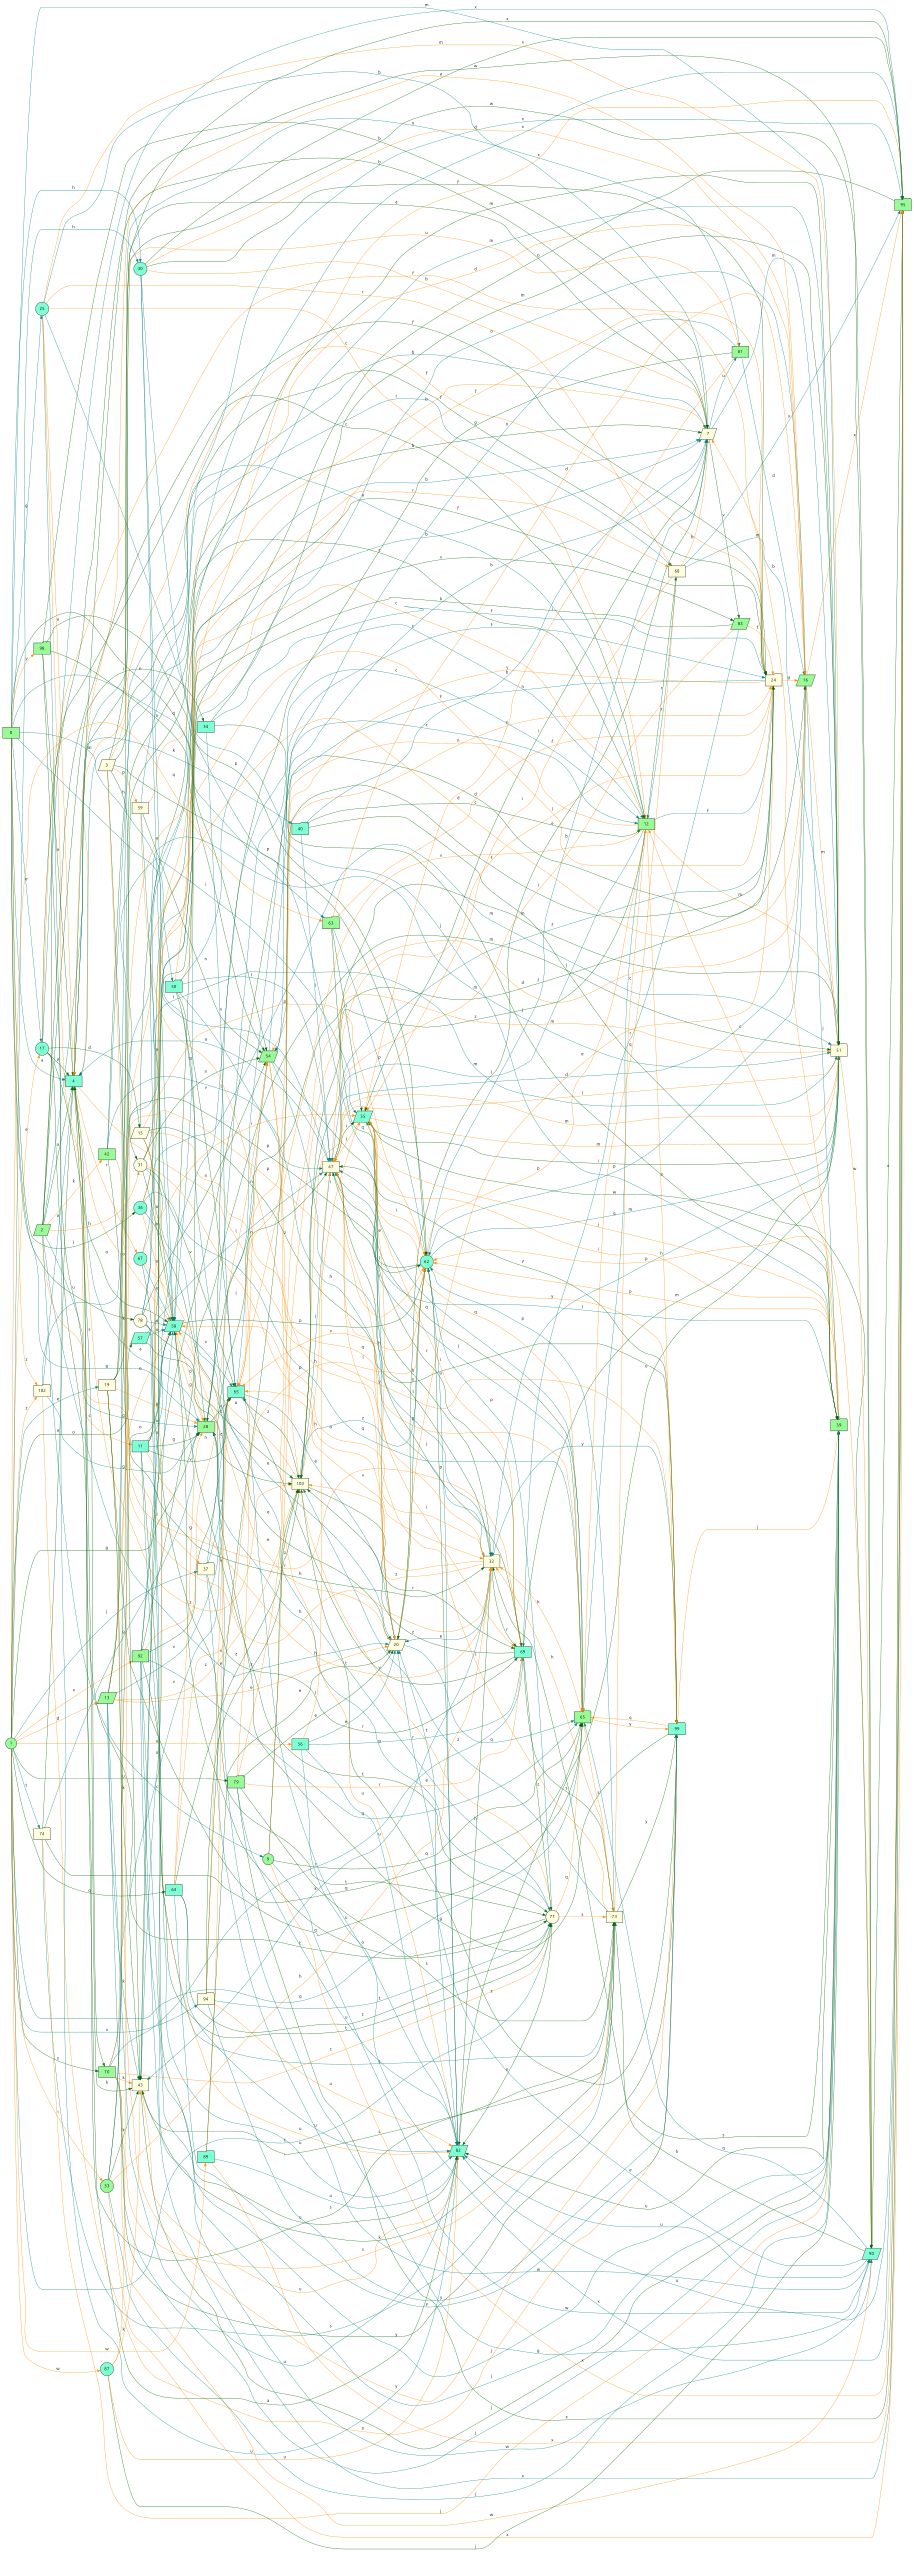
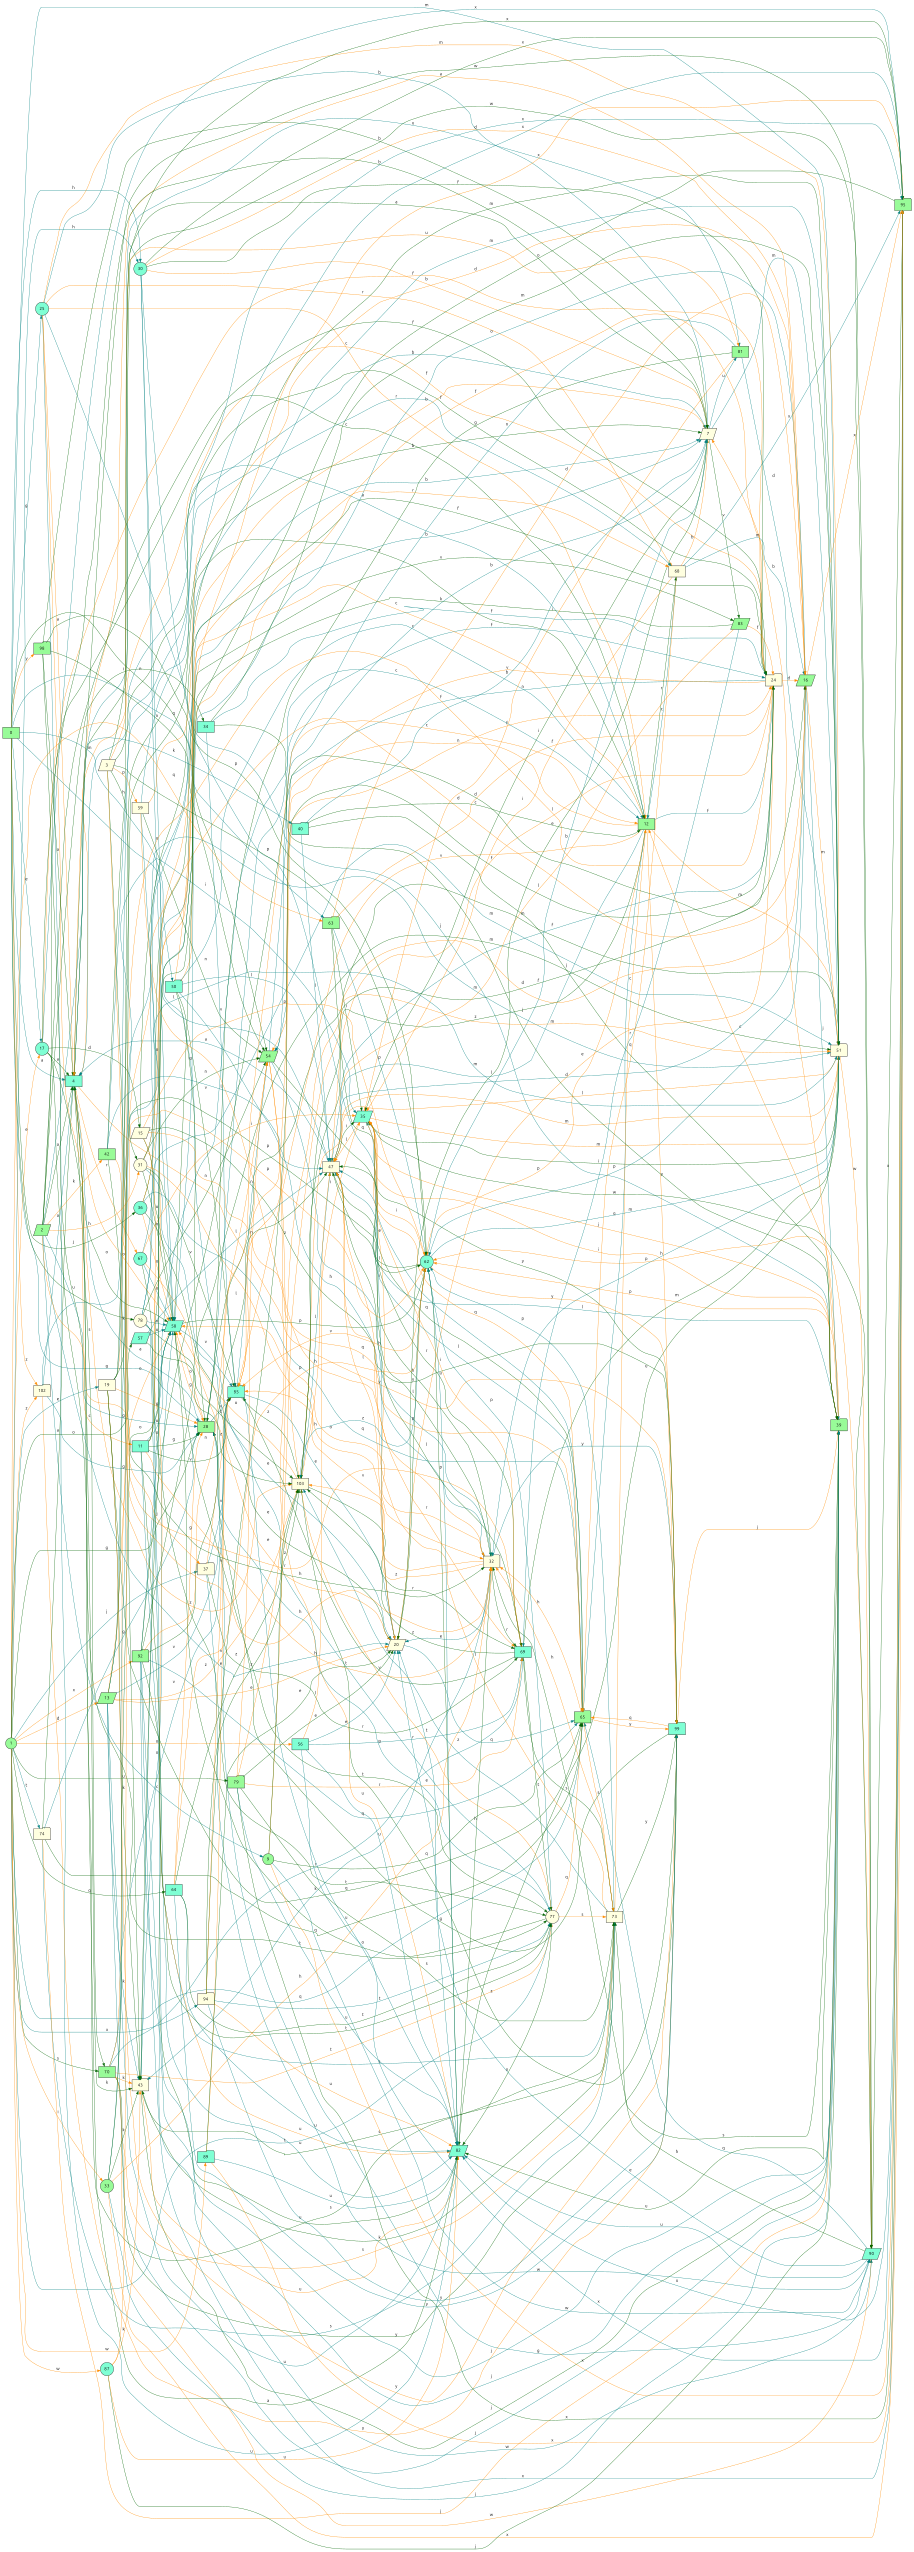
  strict digraph {
    fontname=Ubuntu
    rankdir=LR
    node [fillcolor=aquamarine fontname=Ubuntu shape=folder style=filled]
    edge [color=teal fontname=Ubuntu]
    0 [fillcolor=palegreen shape=box]
    4 [shape=box]
    17 [shape=circle]
    25 [shape=circle]
    28 [fillcolor=palegreen shape=box]
    30 [shape=circle]
    36 [shape=circle]
    47 [fillcolor=lightyellow shape=box]
    50
    51 [fillcolor=lightyellow]
    54 [fillcolor=palegreen shape=parallelogram]
    63 [fillcolor=palegreen]
    78 [fillcolor=lightyellow shape=circle]
    98 [fillcolor=palegreen]
    102 [fillcolor=lightyellow]
    70 [fillcolor=palegreen shape=box]
    24 [fillcolor=lightyellow]
    81 [fillcolor=palegreen shape=box]
    43 [fillcolor=lightyellow]
    58 [shape=parallelogram]
    67 [shape=circle]
    90 [shape=parallelogram]
    99
    103 [fillcolor=lightyellow shape=box]
    95 [fillcolor=palegreen]
    12 [fillcolor=palegreen shape=box]
    15 [fillcolor=lightyellow shape=parallelogram]
    73 [fillcolor=lightyellow shape=box]
    7 [fillcolor=lightyellow shape=parallelogram]
    39 [fillcolor=palegreen]
    68 [fillcolor=lightyellow shape=box]
    82 [shape=parallelogram]
    69 [shape=box]
    85
    65 [fillcolor=palegreen]
    77 [fillcolor=lightyellow shape=circle]
    16 [fillcolor=palegreen shape=parallelogram]
    20 [fillcolor=lightyellow shape=parallelogram]
    32 [fillcolor=lightyellow]
    35 [shape=parallelogram]
    62 [shape=circle]
    1 [fillcolor=palegreen shape=circle]
    13 [fillcolor=palegreen shape=parallelogram]
    19 [fillcolor=lightyellow shape=box]
    33 [fillcolor=palegreen shape=circle]
    37 [fillcolor=lightyellow]
    56 [shape=box]
    57 [shape=parallelogram]
    64 [shape=box]
    74 [fillcolor=lightyellow]
    79 [fillcolor=palegreen]
    87 [shape=circle]
    89
    92 [fillcolor=palegreen]
    94 [fillcolor=lightyellow]
    2 [fillcolor=palegreen shape=parallelogram]
    9 [fillcolor=palegreen shape=circle]
    11 [shape=box]
    31 [fillcolor=lightyellow shape=circle]
    34 [shape=box]
    40
    42 [fillcolor=palegreen shape=box]
    83 [fillcolor=palegreen shape=parallelogram]
    3 [fillcolor=lightyellow shape=parallelogram]
    59 [fillcolor=lightyellow shape=box]
    0 -> 4 [label=a]
    0 -> 17 [label=e]
    0 -> 25 [label=g]
    0 -> 28 [label=g]
    0 -> 30 [label=h]
    0 -> 36 [color=darkgreen label=j]
    0 -> 47 [label=l]
    0 -> 50 [label=m]
    0 -> 51 [label=m]
    0 -> 54 [color=darkgreen label=n]
    0 -> 63 [label=q]
    0 -> 78 [color=darkgreen label=u]
    0 -> 98 [color=darkorange label=y]
    0 -> 102 [color=darkorange label=z]
    4 -> 70 [color=darkgreen label=s]
    4 -> 24 [color=darkorange label=f]
    4 -> 81 [label=u]
    4 -> 43 [color=darkgreen label=k]
    4 -> 58 [color=darkorange label=o]
    4 -> 67 [color=darkorange label=r]
    4 -> 90 [color=darkgreen label=w]
    4 -> 99 [color=darkorange label=y]
    4 -> 103 [color=darkorange label=z]
    17 -> 4 [color=darkgreen label=a]
    17 -> 24 [color=darkorange label=f]
    17 -> 58 [color=darkgreen label=o]
    17 -> 95 [label=x]
    17 -> 12 [color=darkgreen label=c]
    17 -> 15 [color=darkgreen label=d]
    17 -> 73 [color=darkgreen label=s]
    25 -> 4 [color=darkorange label=a]
    25 -> 51 [color=darkorange label=m]
    25 -> 12 [color=darkorange label=c]
    25 -> 7 [label=b]
    25 -> 39 [label=j]
    25 -> 68 [color=darkorange label=r]
    25 -> 82 [label=u]
    25 -> 69 [color=darkorange label=r]
    28 -> 4 [label=a]
    28 -> 51 [color=darkgreen label=m]
    28 -> 24 [label=f]
    28 -> 58 [color=darkorange label=o]
-   28 -> 85 [color=darkgreen label=v]
+   28 -> 85 [label=v]
    30 -> 24 [color=darkgreen label=f]
    30 -> 58 [label=o]
    30 -> 95 [color=darkgreen label=x]
    30 -> 7 [color=darkorange label=b]
    30 -> 65 [label=q]
    30 -> 77 [label=t]
    30 -> 16 [color=darkorange label=d]
    36 -> 51 [color=darkgreen label=m]
    36 -> 58 [color=darkorange label=o]
    36 -> 12 [color=darkorange label=c]
    36 -> 65 [label=q]
    36 -> 20 [color=darkgreen label=e]
    47 -> 4 [label=a]
    47 -> 24 [label=f]
    47 -> 69 [color=darkorange label=r]
    47 -> 16 [label=d]
    47 -> 32 [color=darkgreen label=h]
    47 -> 35 [color=darkgreen label=i]
    50 -> 28 [color=darkgreen label=g]
    50 -> 47 [label=l]
    50 -> 24 [color=darkorange label=f]
    50 -> 95 [color=darkorange label=x]
    50 -> 12 [label=c]
    50 -> 85 [color=darkgreen label=v]
    50 -> 32 [label=h]
    51 -> 47 [color=darkorange label=l]
    51 -> 90 [color=darkorange label=w]
    51 -> 82 [color=darkgreen label=u]
    51 -> 32 [label=h]
    51 -> 35 [color=darkgreen label=i]
    54 -> 103 [color=darkorange label=z]
    54 -> 7 [label=b]
    54 -> 82 [color=darkorange label=u]
    54 -> 65 [color=darkgreen label=q]
    54 -> 32 [label=h]
    63 -> 24 [color=darkorange label=f]
    63 -> 69 [color=darkgreen label=r]
    63 -> 16 [color=darkorange label=d]
    63 -> 35 [color=darkgreen label=i]
    63 -> 62 [label=p]
    78 -> 51 [label=m]
    78 -> 54 [color=darkgreen label=n]
    78 -> 58 [label=o]
    78 -> 103 [color=darkgreen label=z]
    78 -> 73 [label=s]
    78 -> 7 [label=b]
    78 -> 82 [label=u]
    98 -> 4 [color=darkgreen label=a]
    98 -> 54 [color=darkgreen label=n]
    98 -> 7 [color=darkgreen label=b]
    98 -> 77 [color=darkgreen label=t]
    98 -> 62 [color=darkgreen label=p]
    102 -> 4 [label=a]
    102 -> 28 [label=g]
    102 -> 99 [color=darkorange label=y]
    102 -> 35 [label=i]
    70 -> 43 [color=darkorange label=k]
    70 -> 90 [color=darkorange label=w]
    70 -> 99 [color=darkgreen label=y]
    70 -> 73 [color=darkorange label=s]
    70 -> 69 [label=r]
    70 -> 85 [label=v]
    70 -> 77 [color=darkorange label=t]
    70 -> 16 [color=darkorange label=d]
    24 -> 47 [color=darkorange label=l]
    24 -> 54 [label=n]
    24 -> 85 [color=darkorange label=v]
    24 -> 16 [color=darkorange label=d]
    24 -> 20 [color=darkorange label=e]
    81 -> 28 [color=darkgreen label=g]
    81 -> 54 [label=n]
    81 -> 16 [label=d]
    81 -> 35 [color=darkorange label=i]
    43 -> 58 [label=o]
    43 -> 73 [color=darkgreen label=s]
    43 -> 7 [label=b]
    43 -> 39 [color=darkgreen label=j]
    43 -> 82 [color=darkorange label=u]
    58 -> 28 [color=darkorange label=g]
    58 -> 85 [label=v]
    58 -> 77 [color=darkgreen label=t]
    58 -> 62 [color=darkgreen label=p]
    67 -> 58 [label=o]
    67 -> 95 [label=x]
    67 -> 77 [color=darkgreen label=t]
    67 -> 20 [color=darkorange label=e]
    67 -> 35 [color=darkorange label=i]
    90 -> 28 [label=g]
    90 -> 95 [color=darkgreen label=x]
    90 -> 82 [label=u]
    90 -> 65 [label=q]
    90 -> 20 [label=e]
    90 -> 32 [color=darkgreen label=h]
    90 -> 62 [color=darkorange label=p]
    99 -> 28 [color=darkgreen label=g]
    99 -> 103 [color=darkgreen label=z]
    99 -> 39 [color=darkorange label=j]
    99 -> 65 [color=darkorange label=q]
    103 -> 47 [label=l]
    103 -> 51 [color=darkorange label=m]
    103 -> 24 [color=darkgreen label=f]
    103 -> 58 [color=darkorange label=o]
    103 -> 69 [color=darkgreen label=r]
    103 -> 77 [color=darkorange label=t]
    103 -> 35 [color=darkorange label=i]
    95 -> 58 [color=darkgreen label=o]
    95 -> 82 [label=u]
    12 -> 4 [label=a]
    12 -> 47 [label=l]
    12 -> 51 [color=darkorange label=m]
    12 -> 54 [color=darkorange label=n]
    12 -> 24 [label=f]
    12 -> 99 [color=darkorange label=y]
    12 -> 103 [color=darkgreen label=z]
    12 -> 68 [color=darkgreen label=r]
    12 -> 85 [color=darkorange label=v]
    12 -> 65 [label=q]
    12 -> 62 [color=darkorange label=p]
    15 -> 24 [color=darkgreen label=f]
    15 -> 58 [color=darkgreen label=o]
    15 -> 99 [color=darkgreen label=y]
    15 -> 82 [color=darkorange label=u]
    15 -> 65 [color=darkorange label=q]
    15 -> 62 [color=darkorange label=p]
    73 -> 47 [color=darkorange label=l]
    73 -> 43 [color=darkgreen label=k]
    73 -> 99 [color=darkgreen label=y]
    73 -> 103 [label=z]
    73 -> 12 [color=darkorange label=c]
    73 -> 32 [color=darkorange label=h]
    73 -> 62 [label=p]
    7 -> 4 [color=darkgreen label=a]
    7 -> 51 [label=m]
    7 -> 81 [label=u]
    7 -> 20 [color=darkgreen label=e]
    7 -> 35 [color=darkgreen label=i]
    7 -> 83 [color=darkgreen label=v]
    39 -> 47 [label=l]
    39 -> 12 [color=darkorange label=c]
    39 -> 73 [color=darkgreen label=s]
    39 -> 7 [color=darkorange label=b]
    39 -> 82 [color=darkgreen label=u]
    39 -> 35 [color=darkorange label=i]
    39 -> 62 [color=darkorange label=p]
    68 -> 51 [label=m]
    68 -> 95 [label=x]
    68 -> 12 [label=c]
    68 -> 7 [color=darkorange label=b]
    68 -> 65 [color=darkorange label=q]
    68 -> 35 [color=darkorange label=i]
    82 -> 4 [color=darkgreen label=a]
    82 -> 20 [label=e]
    82 -> 32 [color=darkgreen label=h]
    82 -> 62 [color=darkgreen label=p]
    69 -> 47 [color=darkgreen label=l]
    69 -> 51 [color=darkgreen label=m]
    69 -> 103 [color=darkgreen label=z]
    69 -> 73 [color=darkgreen label=s]
    69 -> 85 [color=darkgreen label=v]
    69 -> 77 [color=darkgreen label=t]
    69 -> 35 [color=darkorange label=i]
    85 -> 54 [label=n]
    85 -> 24 [color=darkorange label=f]
    85 -> 103 [color=darkgreen label=z]
    85 -> 82 [label=u]
    85 -> 20 [label=e]
    65 -> 47 [label=l]
    65 -> 99 [color=darkorange label=y]
    65 -> 73 [color=darkorange label=s]
    65 -> 32 [color=darkorange label=h]
    77 -> 28 [label=g]
    77 -> 58 [color=darkgreen label=o]
    77 -> 73 [color=darkorange label=s]
    77 -> 82 [color=darkgreen label=u]
    77 -> 65 [color=darkorange label=q]
    77 -> 62 [label=p]
    16 -> 4 [color=darkorange label=a]
    16 -> 51 [color=darkorange label=m]
    16 -> 58 [label=o]
    16 -> 95 [color=darkorange label=x]
    16 -> 39 [label=j]
    16 -> 62 [label=p]
    20 -> 47 [color=darkorange label=l]
    20 -> 65 [label=q]
    20 -> 35 [label=i]
    20 -> 62 [color=darkgreen label=p]
    32 -> 47 [color=darkgreen label=l]
    32 -> 43 [label=k]
    32 -> 58 [color=darkorange label=o]
    32 -> 99 [label=y]
    32 -> 103 [color=darkorange label=z]
    32 -> 69 [color=darkgreen label=r]
    32 -> 85 [color=darkorange label=v]
    32 -> 20 [label=e]
    35 -> 47 [color=darkorange label=l]
    35 -> 51 [color=darkorange label=m]
    35 -> 90 [color=darkgreen label=w]
    35 -> 99 [color=darkgreen label=y]
    35 -> 39 [color=darkorange label=j]
    35 -> 65 [color=darkorange label=q]
    35 -> 20 [color=darkorange label=e]
    62 -> 47 [color=darkgreen label=l]
    62 -> 51 [label=m]
    62 -> 99 [color=darkorange label=y]
    62 -> 103 [label=z]
    62 -> 7 [label=b]
    62 -> 82 [label=u]
    62 -> 85 [color=darkorange label=v]
    62 -> 35 [color=darkorange label=i]
    1 -> 17 [color=darkorange label=e]
    1 -> 28 [color=darkgreen label=g]
    1 -> 30 [label=h]
    1 -> 63 [color=darkorange label=q]
    1 -> 102 [color=darkorange label=z]
    1 -> 70 [color=darkgreen label=s]
    1 -> 65 [label=q]
    1 -> 77 [label=t]
    1 -> 13 [color=darkorange label=d]
    1 -> 19 [label=e]
    1 -> 33 [color=darkorange label=i]
    1 -> 37 [label=j]
    1 -> 56 [color=darkorange label=o]
    1 -> 57 [color=darkgreen label=o]
    1 -> 64 [color=darkgreen label=q]
    1 -> 74 [label=t]
    1 -> 79 [color=darkgreen label=u]
    1 -> 87 [color=darkorange label=w]
    1 -> 89 [color=darkorange label=w]
    1 -> 92 [color=darkorange label=x]
    1 -> 94 [label=x]
    13 -> 51 [label=m]
    13 -> 43 [label=k]
    13 -> 58 [color=darkorange label=o]
    13 -> 103 [color=darkorange label=z]
    13 -> 12 [color=darkgreen label=c]
    13 -> 39 [label=j]
    13 -> 82 [label=u]
    13 -> 85 [label=v]
    13 -> 20 [color=darkorange label=e]
    19 -> 28 [color=darkorange label=g]
    19 -> 24 [color=darkorange label=f]
    19 -> 43 [color=darkgreen label=k]
    19 -> 99 [color=darkorange label=y]
    19 -> 7 [color=darkgreen label=b]
    19 -> 68 [label=r]
    19 -> 65 [color=darkgreen label=q]
    19 -> 62 [color=darkgreen label=p]
    33 -> 51 [label=m]
    33 -> 43 [color=darkgreen label=k]
    33 -> 58 [color=darkgreen label=o]
    33 -> 95 [color=darkorange label=x]
    33 -> 39 [label=j]
    33 -> 32 [color=darkorange label=h]
    37 -> 90 [label=w]
-   37 -> 12 [label=c]
+   37 -> 12 [color=darkorange label=c]
    37 -> 69 [color=darkgreen label=r]
    37 -> 85 [label=v]
    56 -> 47 [color=darkorange label=l]
    56 -> 95 [label=x]
    56 -> 82 [label=u]
    56 -> 69 [label=r]
    56 -> 20 [label=e]
    57 -> 47 [label=l]
    57 -> 58 [label=o]
    57 -> 103 [color=darkgreen label=z]
    64 -> 28 [color=darkorange label=g]
    64 -> 99 [label=y]
    64 -> 103 [color=darkgreen label=z]
    64 -> 82 [label=u]
    64 -> 77 [color=darkgreen label=t]
    64 -> 62 [color=darkorange label=p]
    74 -> 4 [color=darkgreen label=a]
    74 -> 28 [label=g]
    74 -> 73 [label=s]
    74 -> 39 [color=darkorange label=j]
    74 -> 65 [color=darkgreen label=q]
    79 -> 54 [color=darkorange label=n]
    79 -> 95 [color=darkgreen label=x]
    79 -> 73 [color=darkgreen label=s]
    79 -> 82 [label=u]
    79 -> 69 [color=darkorange label=r]
    79 -> 16 [color=darkorange label=d]
    79 -> 20 [color=darkgreen label=e]
    87 -> 43 [color=darkorange label=k]
    87 -> 39 [color=darkgreen label=j]
    87 -> 82 [color=darkorange label=u]
    87 -> 62 [color=darkorange label=p]
    89 -> 95 [color=darkorange label=x]
    89 -> 82 [label=u]
    89 -> 85 [color=darkorange label=v]
    89 -> 20 [color=darkgreen label=e]
    92 -> 47 [color=darkgreen label=l]
    92 -> 51 [color=darkgreen label=m]
    92 -> 54 [color=darkorange label=n]
    92 -> 58 [label=o]
    92 -> 90 [label=w]
    92 -> 95 [label=x]
    92 -> 39 [label=j]
    92 -> 82 [color=darkgreen label=u]
    92 -> 65 [label=q]
    92 -> 16 [color=darkgreen label=d]
    94 -> 24 [color=darkgreen label=f]
    94 -> 99 [label=y]
    94 -> 103 [color=darkgreen label=z]
    94 -> 82 [color=darkorange label=u]
    94 -> 85 [color=darkorange label=v]
    94 -> 77 [label=t]
    2 -> 4 [color=darkgreen label=a]
    2 -> 28 [label=g]
    2 -> 24 [color=darkgreen label=f]
    2 -> 7 [color=darkgreen label=b]
    2 -> 20 [label=e]
    2 -> 9 [label=c]
    2 -> 11 [color=darkorange label=c]
    2 -> 31 [color=darkorange label=h]
    2 -> 34 [color=darkgreen label=i]
    2 -> 40 [label=k]
    2 -> 42 [color=darkorange label=k]
    9 -> 51 [color=darkorange label=m]
    9 -> 90 [label=w]
    9 -> 103 [color=darkgreen label=z]
    9 -> 95 [color=darkorange label=x]
    9 -> 65 [color=darkgreen label=q]
    11 -> 28 [color=darkgreen label=g]
    11 -> 58 [label=o]
    11 -> 12 [label=c]
    11 -> 39 [label=j]
    11 -> 68 [color=darkorange label=r]
    11 -> 85 [color=darkgreen label=v]
    11 -> 77 [color=darkgreen label=t]
    11 -> 32 [color=darkorange label=h]
    11 -> 83 [color=darkgreen label=v]
    31 -> 51 [label=m]
    31 -> 54 [color=darkgreen label=n]
    31 -> 58 [color=darkgreen label=o]
    31 -> 7 [color=darkorange label=b]
    31 -> 85 [color=darkgreen label=v]
    31 -> 20 [label=e]
    31 -> 32 [color=darkorange label=h]
    34 -> 51 [color=darkgreen label=m]
    34 -> 24 [label=f]
    34 -> 39 [color=darkgreen label=j]
    34 -> 85 [label=v]
    40 -> 47 [label=l]
    40 -> 12 [color=darkgreen label=c]
    40 -> 7 [label=b]
    40 -> 39 [color=darkgreen label=j]
    42 -> 47 [label=l]
    42 -> 43 [color=darkgreen label=k]
    42 -> 90 [color=darkgreen label=w]
    42 -> 7 [label=b]
    42 -> 32 [color=darkorange label=h]
    83 -> 47 [color=darkorange label=l]
    83 -> 24 [color=darkorange label=f]
    83 -> 43 [color=darkgreen label=k]
    83 -> 69 [label=r]
    3 -> 24 [color=darkgreen label=f]
    3 -> 81 [color=darkorange label=u]
    3 -> 95 [color=darkgreen label=x]
    3 -> 32 [color=darkgreen label=h]
    3 -> 62 [color=darkgreen label=p]
    3 -> 37 [color=darkorange label=j]
    3 -> 31 [color=darkgreen label=h]
    3 -> 59 [color=darkorange label=p]
    59 -> 54 [color=darkgreen label=n]
    59 -> 58 [label=o]
    59 -> 95 [label=x]
    59 -> 16 [color=darkorange label=d]
    59 -> 32 [color=darkorange label=h]
  }
